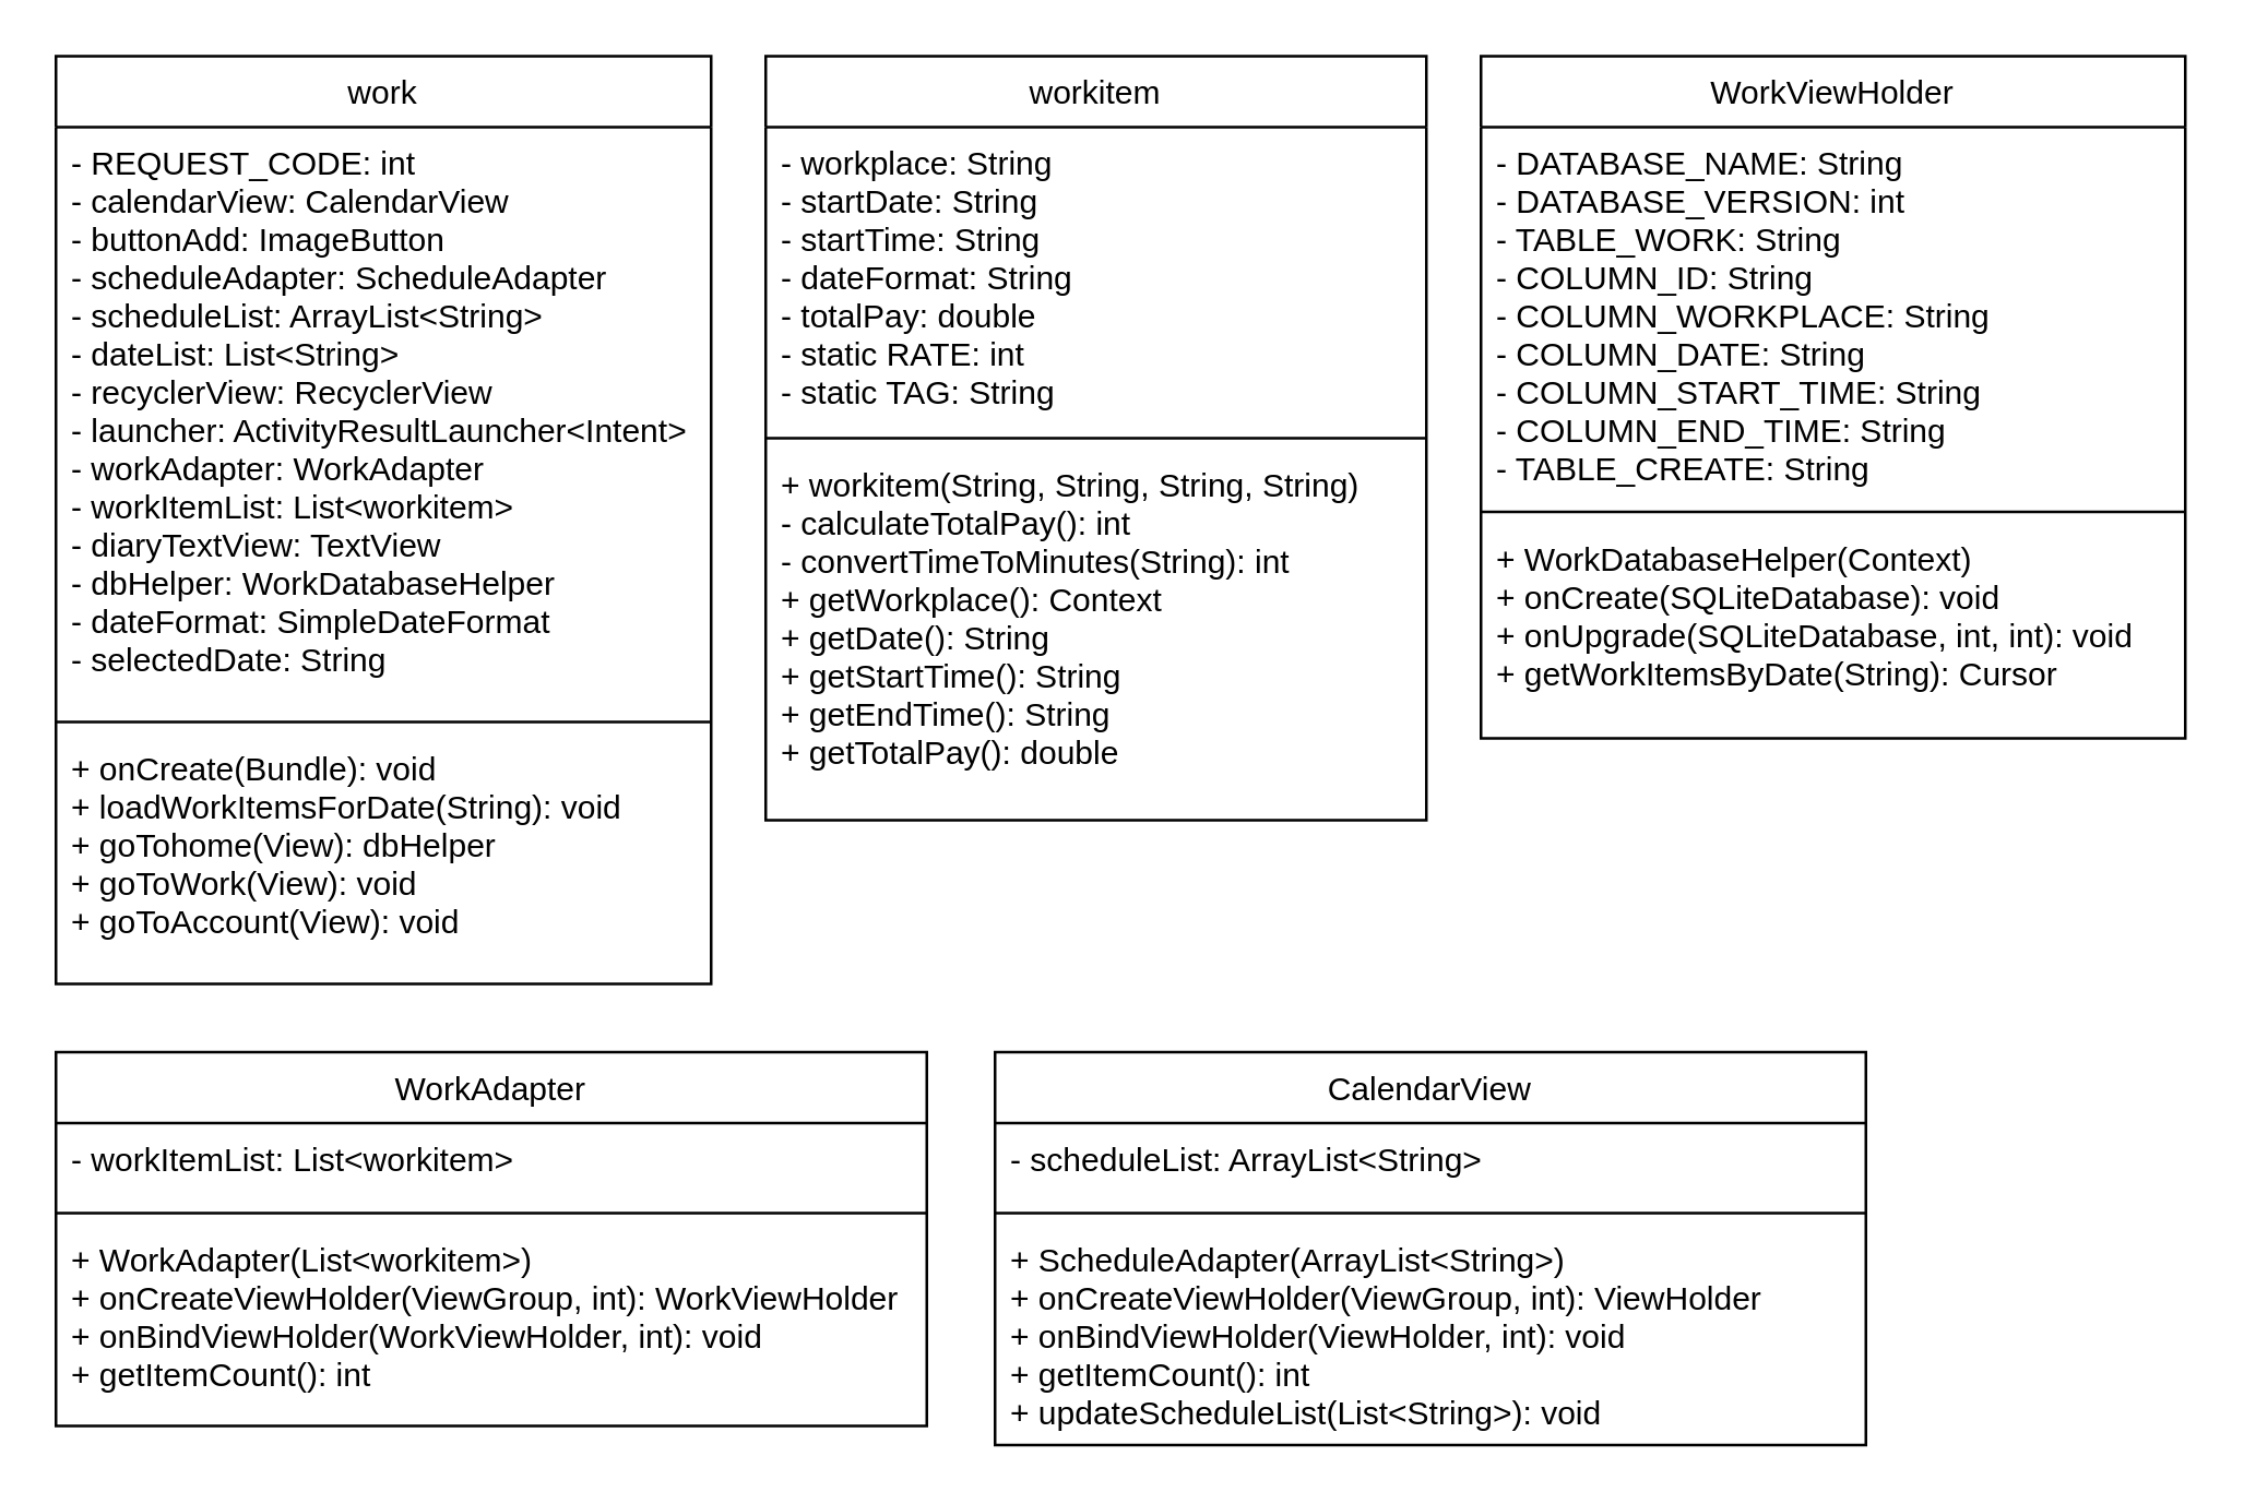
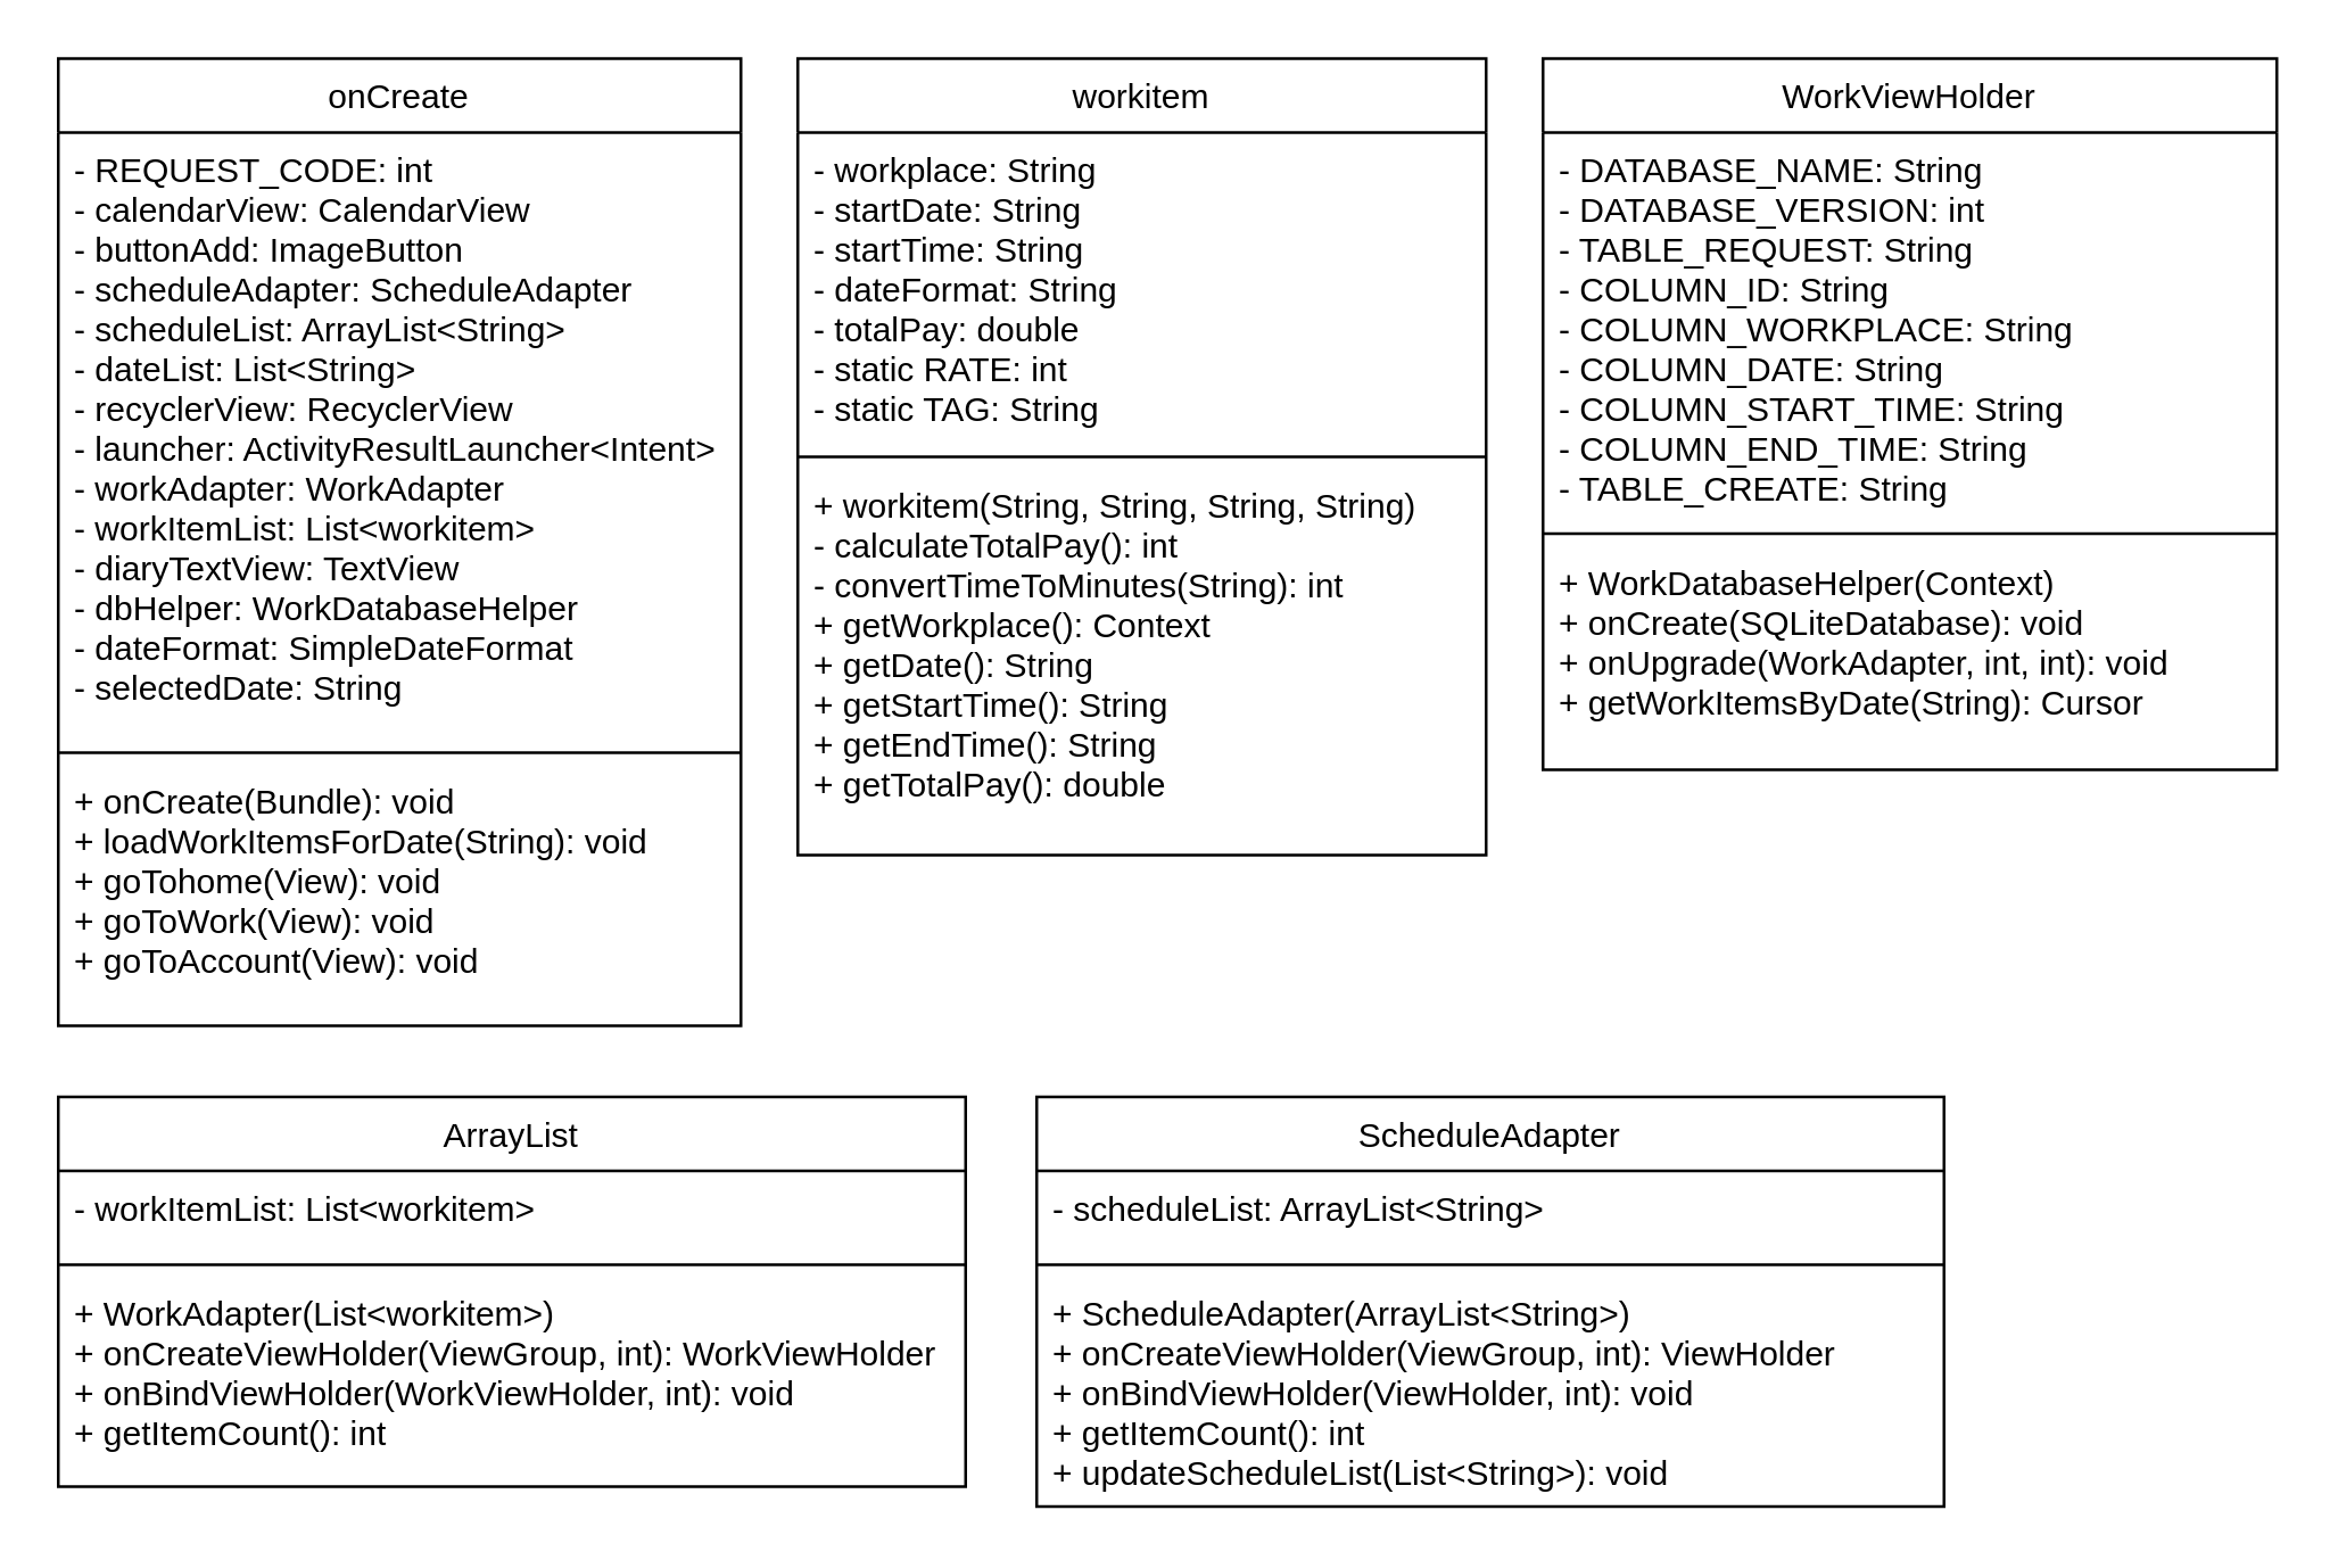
  <mxCell id="0" />
  <mxCell id="1" parent="0" />
- <mxCell id="2" value="work" style="swimlane;fontStyle=0;align=center;verticalAlign=top;childLayout=stackLayout;horizontal=1;startSize=26;horizontalStack=0;resizeParent=1;resizeLast=0;collapsible=1;marginBottom=0;rounded=0;shadow=0;strokeWidth=1;" parent="1" vertex="1"><mxGeometry x="20" y="20" width="240" height="340" as="geometry"><mxRectangle x="130" y="380" width="160" height="26" as="alternateBounds" /></mxGeometry></mxCell>
+ <mxCell id="2" value="onCreate" style="swimlane;fontStyle=0;align=center;verticalAlign=top;childLayout=stackLayout;horizontal=1;startSize=26;horizontalStack=0;resizeParent=1;resizeLast=0;collapsible=1;marginBottom=0;rounded=0;shadow=0;strokeWidth=1;" parent="1" vertex="1"><mxGeometry x="20" y="20" width="240" height="340" as="geometry"><mxRectangle x="130" y="380" width="160" height="26" as="alternateBounds" /></mxGeometry></mxCell>
  <mxCell id="3" value="- REQUEST_CODE: int&#10;- calendarView: CalendarView&#10;- buttonAdd: ImageButton&#10;- scheduleAdapter: ScheduleAdapter&#10;- scheduleList: ArrayList&lt;String&gt;&#10;- dateList: List&lt;String&gt;&#10;- recyclerView: RecyclerView&#10;- launcher: ActivityResultLauncher&lt;Intent&gt;&#10;- workAdapter: WorkAdapter&#10;- workItemList: List&lt;workitem&gt;&#10;- diaryTextView: TextView&#10;- dbHelper: WorkDatabaseHelper&#10;- dateFormat: SimpleDateFormat&#10;- selectedDate: String  " style="text;align=left;verticalAlign=top;spacingLeft=4;spacingRight=4;overflow=hidden;rotatable=0;points=[[0,0.5],[1,0.5]];portConstraint=eastwest;" parent="2" vertex="1"><mxGeometry y="26" width="240" height="214" as="geometry" /></mxCell>
  <mxCell id="4" value="" style="line;html=1;strokeWidth=1;align=left;verticalAlign=middle;spacingTop=-1;spacingLeft=3;spacingRight=3;rotatable=0;labelPosition=right;points=[];portConstraint=eastwest;" parent="2" vertex="1"><mxGeometry y="240" width="240" height="8" as="geometry" /></mxCell>
- <mxCell id="5" value="+ onCreate(Bundle): void&#10;+ loadWorkItemsForDate(String): void&#10;+ goTohome(View): dbHelper&#10;+ goToWork(View): void&#10;+ goToAccount(View): void" style="text;align=left;verticalAlign=top;spacingLeft=4;spacingRight=4;overflow=hidden;rotatable=0;points=[[0,0.5],[1,0.5]];portConstraint=eastwest;" parent="2" vertex="1"><mxGeometry y="248" width="240" height="92" as="geometry" /></mxCell>
+ <mxCell id="5" value="+ onCreate(Bundle): void&#10;+ loadWorkItemsForDate(String): void&#10;+ goTohome(View): void&#10;+ goToWork(View): void&#10;+ goToAccount(View): void" style="text;align=left;verticalAlign=top;spacingLeft=4;spacingRight=4;overflow=hidden;rotatable=0;points=[[0,0.5],[1,0.5]];portConstraint=eastwest;" parent="2" vertex="1"><mxGeometry y="248" width="240" height="92" as="geometry" /></mxCell>
  <mxCell id="6" value="workitem" style="swimlane;fontStyle=0;align=center;verticalAlign=top;childLayout=stackLayout;horizontal=1;startSize=26;horizontalStack=0;resizeParent=1;resizeLast=0;collapsible=1;marginBottom=0;rounded=0;shadow=0;strokeWidth=1;" parent="1" vertex="1"><mxGeometry x="280" y="20" width="242" height="280" as="geometry"><mxRectangle x="550" y="140" width="160" height="26" as="alternateBounds" /></mxGeometry></mxCell>
  <mxCell id="7" value="- workplace: String&#10;- startDate: String&#10;- startTime: String&#10;- dateFormat: String&#10;- totalPay: double&#10;- static RATE: int&#10;- static TAG: String&#10;" style="text;align=left;verticalAlign=top;spacingLeft=4;spacingRight=4;overflow=hidden;rotatable=0;points=[[0,0.5],[1,0.5]];portConstraint=eastwest;" parent="6" vertex="1"><mxGeometry y="26" width="242" height="110" as="geometry" /></mxCell>
  <mxCell id="8" value="" style="line;html=1;strokeWidth=1;align=left;verticalAlign=middle;spacingTop=-1;spacingLeft=3;spacingRight=3;rotatable=0;labelPosition=right;points=[];portConstraint=eastwest;" parent="6" vertex="1"><mxGeometry y="136" width="242" height="8" as="geometry" /></mxCell>
  <mxCell id="9" value="+ workitem(String, String, String, String)&#10;- calculateTotalPay(): int&#10;- convertTimeToMinutes(String): int&#10;+ getWorkplace(): Context&#10;+ getDate(): String&#10;+ getStartTime(): String&#10;+ getEndTime(): String&#10;+ getTotalPay(): double" style="text;align=left;verticalAlign=top;spacingLeft=4;spacingRight=4;overflow=hidden;rotatable=0;points=[[0,0.5],[1,0.5]];portConstraint=eastwest;" parent="6" vertex="1"><mxGeometry y="144" width="242" height="130" as="geometry" /></mxCell>
  <mxCell id="10" value="WorkViewHolder" style="swimlane;fontStyle=0;align=center;verticalAlign=top;childLayout=stackLayout;horizontal=1;startSize=26;horizontalStack=0;resizeParent=1;resizeLast=0;collapsible=1;marginBottom=0;rounded=0;shadow=0;strokeWidth=1;" vertex="1" parent="1"><mxGeometry x="542" y="20" width="258" height="250" as="geometry"><mxRectangle x="550" y="140" width="160" height="26" as="alternateBounds" /></mxGeometry></mxCell>
- <mxCell id="11" value="- DATABASE_NAME: String&#10;- DATABASE_VERSION: int&#10;- TABLE_WORK: String&#10;- COLUMN_ID: String&#10;- COLUMN_WORKPLACE: String&#10;- COLUMN_DATE: String&#10;- COLUMN_START_TIME: String&#10;- COLUMN_END_TIME: String&#10;- TABLE_CREATE: String" style="text;align=left;verticalAlign=top;spacingLeft=4;spacingRight=4;overflow=hidden;rotatable=0;points=[[0,0.5],[1,0.5]];portConstraint=eastwest;" vertex="1" parent="10"><mxGeometry y="26" width="258" height="137" as="geometry" /></mxCell>
+ <mxCell id="11" value="- DATABASE_NAME: String&#10;- DATABASE_VERSION: int&#10;- TABLE_REQUEST: String&#10;- COLUMN_ID: String&#10;- COLUMN_WORKPLACE: String&#10;- COLUMN_DATE: String&#10;- COLUMN_START_TIME: String&#10;- COLUMN_END_TIME: String&#10;- TABLE_CREATE: String" style="text;align=left;verticalAlign=top;spacingLeft=4;spacingRight=4;overflow=hidden;rotatable=0;points=[[0,0.5],[1,0.5]];portConstraint=eastwest;" vertex="1" parent="10"><mxGeometry y="26" width="258" height="137" as="geometry" /></mxCell>
  <mxCell id="12" value="" style="line;html=1;strokeWidth=1;align=left;verticalAlign=middle;spacingTop=-1;spacingLeft=3;spacingRight=3;rotatable=0;labelPosition=right;points=[];portConstraint=eastwest;" vertex="1" parent="10"><mxGeometry y="163" width="258" height="8" as="geometry" /></mxCell>
- <mxCell id="13" value="+ WorkDatabaseHelper(Context)&#10;+ onCreate(SQLiteDatabase): void&#10;+ onUpgrade(SQLiteDatabase, int, int): void&#10;+ getWorkItemsByDate(String): Cursor" style="text;align=left;verticalAlign=top;spacingLeft=4;spacingRight=4;overflow=hidden;rotatable=0;points=[[0,0.5],[1,0.5]];portConstraint=eastwest;" vertex="1" parent="10"><mxGeometry y="171" width="258" height="73" as="geometry" /></mxCell>
- <mxCell id="14" value="WorkAdapter" style="swimlane;fontStyle=0;align=center;verticalAlign=top;childLayout=stackLayout;horizontal=1;startSize=26;horizontalStack=0;resizeParent=1;resizeLast=0;collapsible=1;marginBottom=0;rounded=0;shadow=0;strokeWidth=1;" vertex="1" parent="1"><mxGeometry x="20" y="385" width="319" height="137" as="geometry"><mxRectangle x="550" y="140" width="160" height="26" as="alternateBounds" /></mxGeometry></mxCell>
+ <mxCell id="13" value="+ WorkDatabaseHelper(Context)&#10;+ onCreate(SQLiteDatabase): void&#10;+ onUpgrade(WorkAdapter, int, int): void&#10;+ getWorkItemsByDate(String): Cursor" style="text;align=left;verticalAlign=top;spacingLeft=4;spacingRight=4;overflow=hidden;rotatable=0;points=[[0,0.5],[1,0.5]];portConstraint=eastwest;" vertex="1" parent="10"><mxGeometry y="171" width="258" height="73" as="geometry" /></mxCell>
+ <mxCell id="14" value="ArrayList" style="swimlane;fontStyle=0;align=center;verticalAlign=top;childLayout=stackLayout;horizontal=1;startSize=26;horizontalStack=0;resizeParent=1;resizeLast=0;collapsible=1;marginBottom=0;rounded=0;shadow=0;strokeWidth=1;" vertex="1" parent="1"><mxGeometry x="20" y="385" width="319" height="137" as="geometry"><mxRectangle x="550" y="140" width="160" height="26" as="alternateBounds" /></mxGeometry></mxCell>
  <mxCell id="15" value="- workItemList: List&lt;workitem&gt;&#10;" style="text;align=left;verticalAlign=top;spacingLeft=4;spacingRight=4;overflow=hidden;rotatable=0;points=[[0,0.5],[1,0.5]];portConstraint=eastwest;" vertex="1" parent="14"><mxGeometry y="26" width="319" height="29" as="geometry" /></mxCell>
  <mxCell id="16" value="" style="line;html=1;strokeWidth=1;align=left;verticalAlign=middle;spacingTop=-1;spacingLeft=3;spacingRight=3;rotatable=0;labelPosition=right;points=[];portConstraint=eastwest;" vertex="1" parent="14"><mxGeometry y="55" width="319" height="8" as="geometry" /></mxCell>
  <mxCell id="17" value="+ WorkAdapter(List&lt;workitem&gt;)&#10;+ onCreateViewHolder(ViewGroup, int): WorkViewHolder&#10;+ onBindViewHolder(WorkViewHolder, int): void&#10;+ getItemCount(): int" style="text;align=left;verticalAlign=top;spacingLeft=4;spacingRight=4;overflow=hidden;rotatable=0;points=[[0,0.5],[1,0.5]];portConstraint=eastwest;" vertex="1" parent="14"><mxGeometry y="63" width="319" height="68" as="geometry" /></mxCell>
- <mxCell id="18" value="CalendarView" style="swimlane;fontStyle=0;align=center;verticalAlign=top;childLayout=stackLayout;horizontal=1;startSize=26;horizontalStack=0;resizeParent=1;resizeLast=0;collapsible=1;marginBottom=0;rounded=0;shadow=0;strokeWidth=1;" vertex="1" parent="1"><mxGeometry x="364" y="385" width="319" height="144" as="geometry"><mxRectangle x="550" y="140" width="160" height="26" as="alternateBounds" /></mxGeometry></mxCell>
+ <mxCell id="18" value="ScheduleAdapter" style="swimlane;fontStyle=0;align=center;verticalAlign=top;childLayout=stackLayout;horizontal=1;startSize=26;horizontalStack=0;resizeParent=1;resizeLast=0;collapsible=1;marginBottom=0;rounded=0;shadow=0;strokeWidth=1;" vertex="1" parent="1"><mxGeometry x="364" y="385" width="319" height="144" as="geometry"><mxRectangle x="550" y="140" width="160" height="26" as="alternateBounds" /></mxGeometry></mxCell>
  <mxCell id="19" value="- scheduleList: ArrayList&lt;String&gt;&#10;" style="text;align=left;verticalAlign=top;spacingLeft=4;spacingRight=4;overflow=hidden;rotatable=0;points=[[0,0.5],[1,0.5]];portConstraint=eastwest;" vertex="1" parent="18"><mxGeometry y="26" width="319" height="29" as="geometry" /></mxCell>
  <mxCell id="20" value="" style="line;html=1;strokeWidth=1;align=left;verticalAlign=middle;spacingTop=-1;spacingLeft=3;spacingRight=3;rotatable=0;labelPosition=right;points=[];portConstraint=eastwest;" vertex="1" parent="18"><mxGeometry y="55" width="319" height="8" as="geometry" /></mxCell>
  <mxCell id="21" value="+ ScheduleAdapter(ArrayList&lt;String&gt;)&#10;+ onCreateViewHolder(ViewGroup, int): ViewHolder&#10;+ onBindViewHolder(ViewHolder, int): void&#10;+ getItemCount(): int&#10;+ updateScheduleList(List&lt;String&gt;): void" style="text;align=left;verticalAlign=top;spacingLeft=4;spacingRight=4;overflow=hidden;rotatable=0;points=[[0,0.5],[1,0.5]];portConstraint=eastwest;" vertex="1" parent="18"><mxGeometry y="63" width="319" height="81" as="geometry" /></mxCell>
